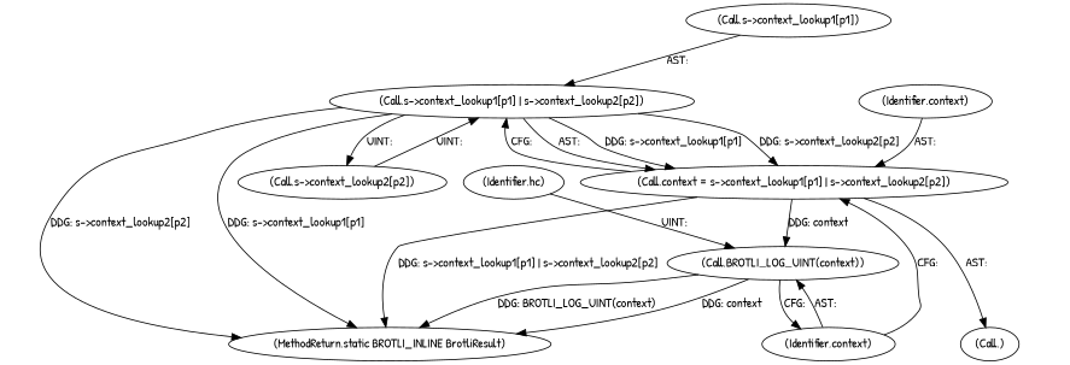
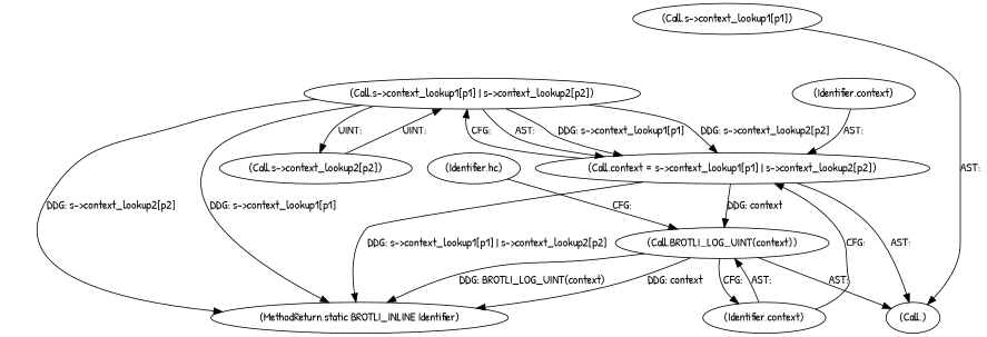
  digraph {
    fontname="Patrick Hand"
    node [fontname="Patrick Hand"]
    edge [fontname="Patrick Hand"]
    n1 [label="(Call,s->context_lookup1[p1] | s->context_lookup2[p2])"]
    n2 [label="(Call,context = s->context_lookup1[p1] | s->context_lookup2[p2])"]
-   n3 [label="(MethodReturn,static BROTLI_INLINE BrotliResult)"]
+   n3 [label="(MethodReturn,static BROTLI_INLINE Identifier)"]
    n4 [label="(Call,s->context_lookup2[p2])"]
    n5 [label="(Call,BROTLI_LOG_UINT(context))"]
    n6 [label="(Call,)"]
    n7 [label="(Identifier,context)"]
    n8 [label="(Identifier,hc)"]
    n9 [label="(Identifier,context)"]
    n10 [label="(Call,s->context_lookup1[p1])"]
    n1 -> n2 [label="AST: "]
    n1 -> n2 [label="DDG: s->context_lookup1[p1]"]
    n1 -> n2 [label="DDG: s->context_lookup2[p2]"]
    n1 -> n3 [label="DDG: s->context_lookup2[p2]"]
    n1 -> n3 [label="DDG: s->context_lookup1[p1]"]
    n1 -> n4 [label="UINT: "]
    n2 -> n1 [label="CFG: "]
    n2 -> n3 [label="DDG: s->context_lookup1[p1] | s->context_lookup2[p2]"]
    n2 -> n5 [label="DDG: context"]
    n2 -> n6 [label="AST: "]
    n4 -> n1 [label="UINT: "]
    n5 -> n3 [label="DDG: BROTLI_LOG_UINT(context)"]
    n5 -> n3 [label="DDG: context"]
+   n5 -> n6 [label="AST: "]
    n5 -> n7 [label="CFG: "]
    n7 -> n2 [label="CFG: "]
    n7 -> n5 [label="AST: "]
-   n8 -> n5 [label="UINT: "]
+   n8 -> n5 [label="CFG: "]
    n9 -> n2 [label="AST: "]
-   n10 -> n1 [label="AST: "]
+   n10 -> n6 [label="AST: "]
  }
